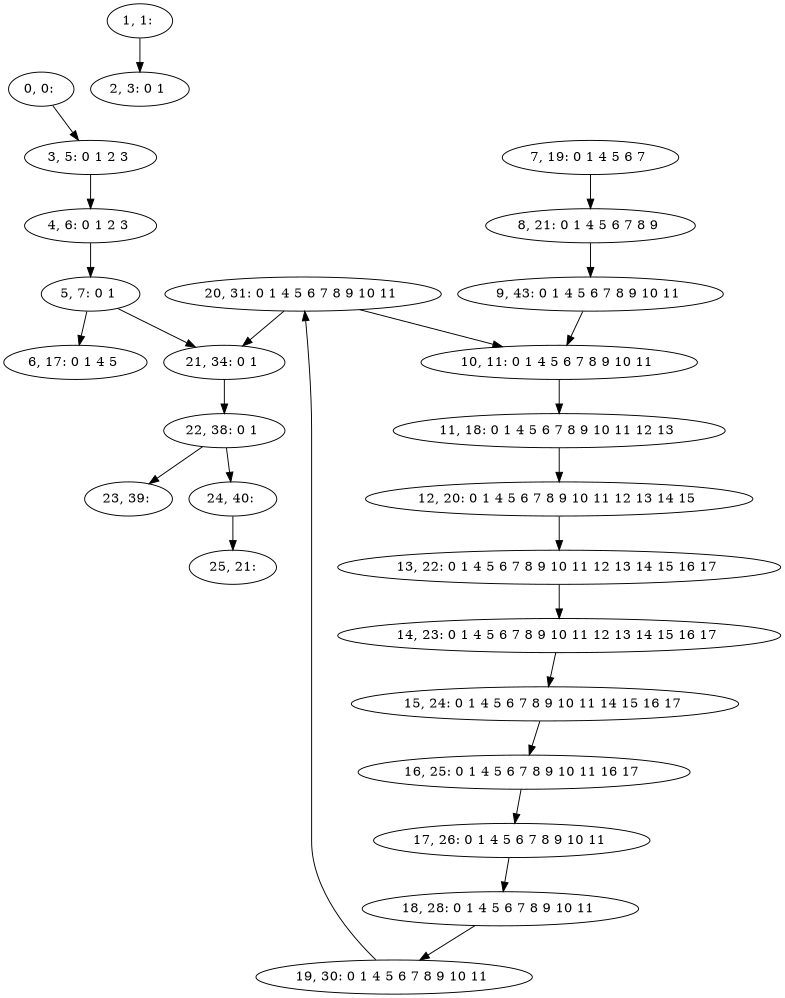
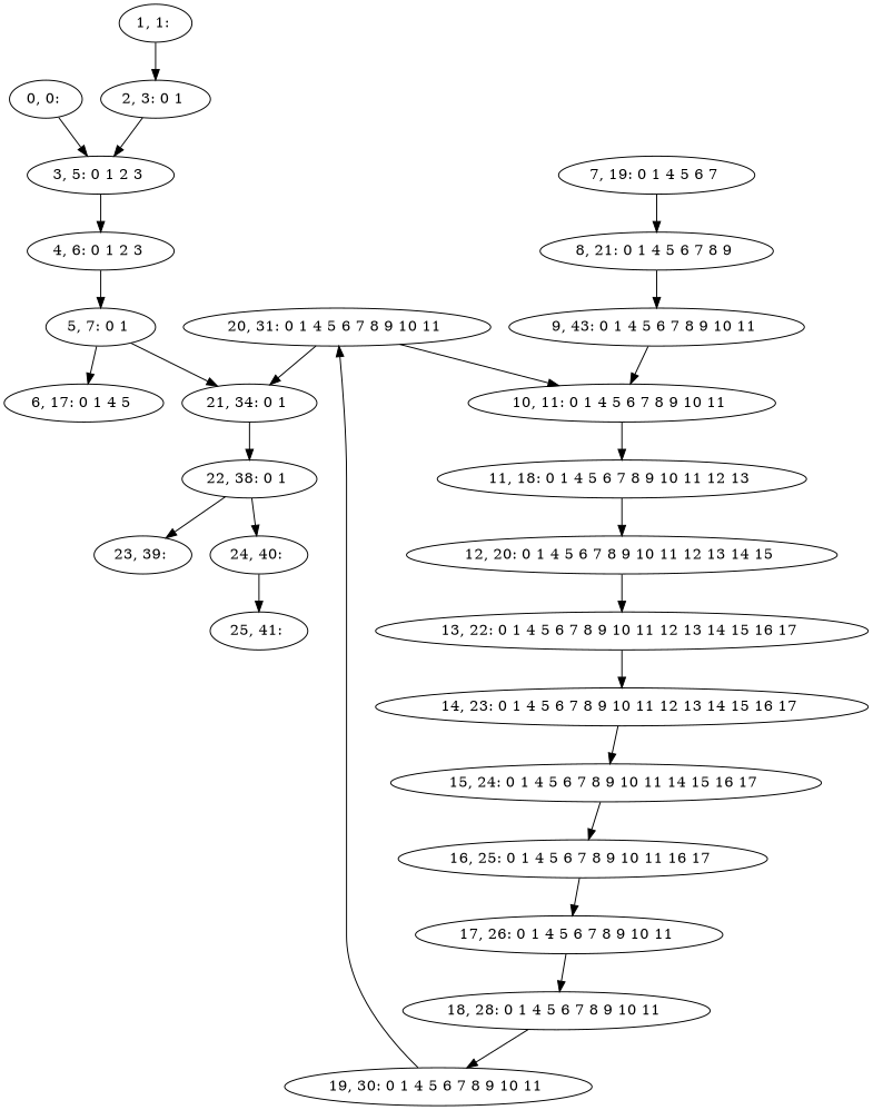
  digraph {
    n1 [label="0, 0: "]
    n2 [label="3, 5: 0 1 2 3 "]
    n3 [label="1, 1: "]
    n4 [label="2, 3: 0 1 "]
    n5 [label="4, 6: 0 1 2 3 "]
    n6 [label="5, 7: 0 1 "]
    n7 [label="6, 17: 0 1 4 5 "]
    n8 [label="21, 34: 0 1 "]
    n9 [label="22, 38: 0 1 "]
    n10 [label="7, 19: 0 1 4 5 6 7 "]
    n11 [label="8, 21: 0 1 4 5 6 7 8 9 "]
    n12 [label="9, 43: 0 1 4 5 6 7 8 9 10 11 "]
    n13 [label="10, 11: 0 1 4 5 6 7 8 9 10 11 "]
    n14 [label="11, 18: 0 1 4 5 6 7 8 9 10 11 12 13 "]
    n15 [label="12, 20: 0 1 4 5 6 7 8 9 10 11 12 13 14 15 "]
    n16 [label="13, 22: 0 1 4 5 6 7 8 9 10 11 12 13 14 15 16 17 "]
    n17 [label="14, 23: 0 1 4 5 6 7 8 9 10 11 12 13 14 15 16 17 "]
    n18 [label="15, 24: 0 1 4 5 6 7 8 9 10 11 14 15 16 17 "]
    n19 [label="16, 25: 0 1 4 5 6 7 8 9 10 11 16 17 "]
    n20 [label="17, 26: 0 1 4 5 6 7 8 9 10 11 "]
    n21 [label="18, 28: 0 1 4 5 6 7 8 9 10 11 "]
    n22 [label="19, 30: 0 1 4 5 6 7 8 9 10 11 "]
    n23 [label="20, 31: 0 1 4 5 6 7 8 9 10 11 "]
    n24 [label="23, 39: "]
    n25 [label="24, 40: "]
-   n26 [label="25, 21:"]
+   n26 [label="25, 41: "]
    n1 -> n2
    n2 -> n5
    n3 -> n4
+   n4 -> n2
    n5 -> n6
    n6 -> n7
    n6 -> n8
    n8 -> n9
    n9 -> n24
    n9 -> n25
    n10 -> n11
    n11 -> n12
    n12 -> n13
    n13 -> n14
    n14 -> n15
    n15 -> n16
    n16 -> n17
    n17 -> n18
    n18 -> n19
    n19 -> n20
    n20 -> n21
    n21 -> n22
    n22 -> n23
    n23 -> n8
    n23 -> n13
    n25 -> n26
  }
